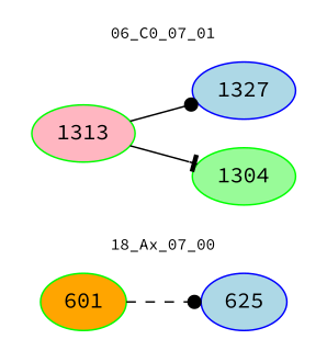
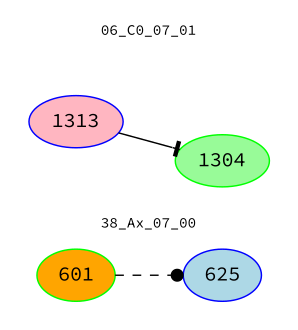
  digraph {
    fontname="Source Code Pro"
    rankdir=LR
    node [color=blue fillcolor=lightblue fontname="Source Code Pro" style=filled]
    edge [arrowhead=dot color=black fontname="Source Code Pro" style=solid]
    n1 [color=green fillcolor=orange label=601]
    n2 [label=625]
-   n3 [color=green fillcolor=lightpink label=1313]
+   n3 [fillcolor=lightpink label=1313]
    n4 [color=green fillcolor=palegreen label=1304]
-   n5 [label=1327]
    subgraph cluster_1 {
      color=white
      fontsize=10
-     label="18_Ax_07_00"
+     label="38_Ax_07_00"
      n1
      n2
    }
    subgraph cluster_2 {
      color=white
      fontsize=10
      label="06_C0_07_01"
      n3
      n4
-     n5
    }
    n1 -> n2 [style=dashed]
    n3 -> n4 [arrowhead=tee]
-   n3 -> n5
  }
